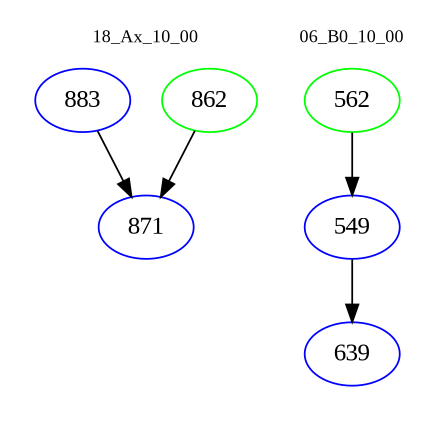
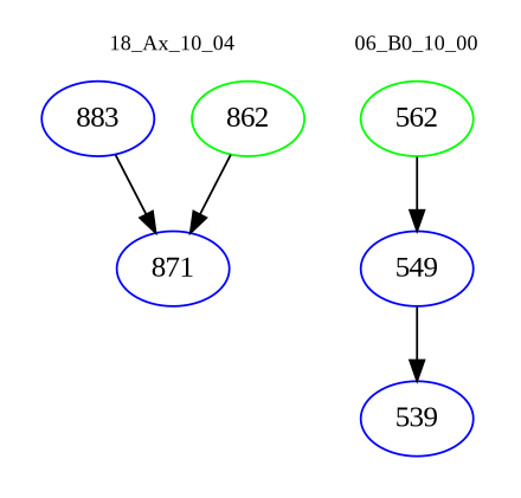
  digraph {
    fontname="Liberation Serif"
    node [color=blue fontname="Liberation Serif"]
    edge [color=black fontname="Liberation Serif"]
    n1 [color=green label=862]
    n2 [label=871]
    n3 [label=883]
    n4 [color=green label=562]
    n5 [label=549]
-   n6 [label=639]
+   n6 [label=539]
    subgraph cluster_1 {
      color=white
      fontsize=10
-     label="18_Ax_10_00"
+     label="18_Ax_10_04"
      n1
      n2
      n3
    }
    subgraph cluster_2 {
      color=white
      fontsize=10
      label="06_B0_10_00"
      n4
      n5
      n6
    }
    n1 -> n2
    n3 -> n2
    n4 -> n5
    n5 -> n6
  }
